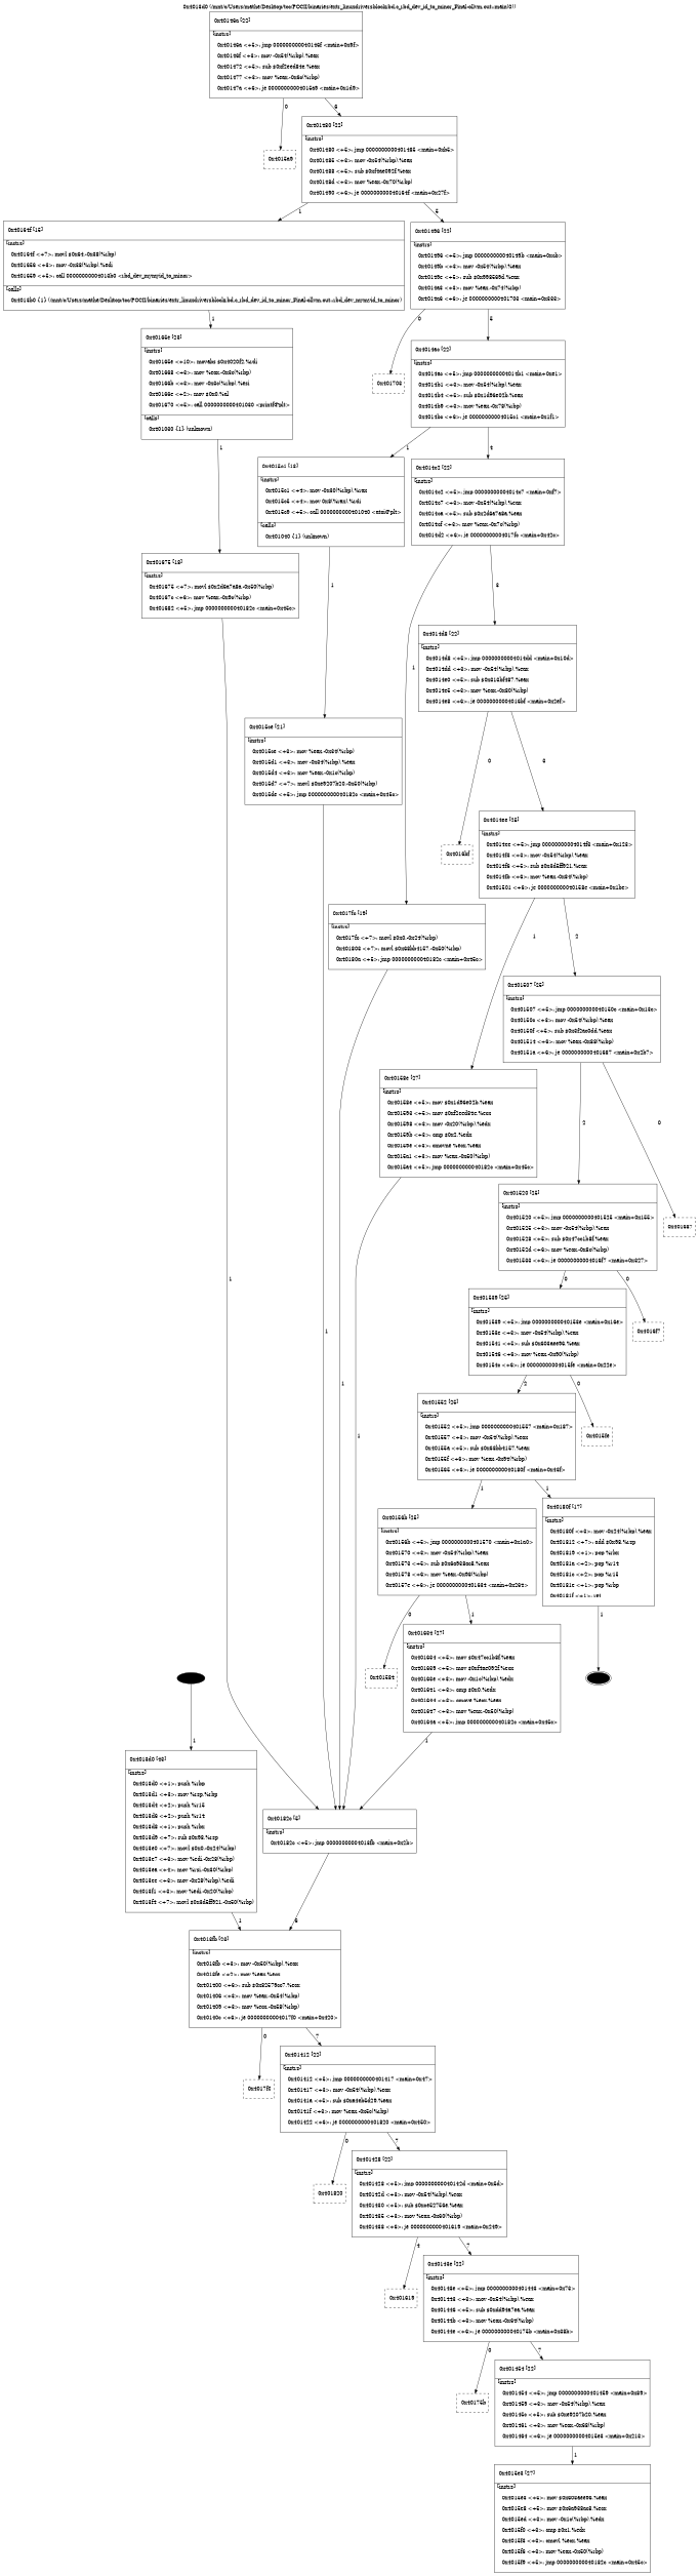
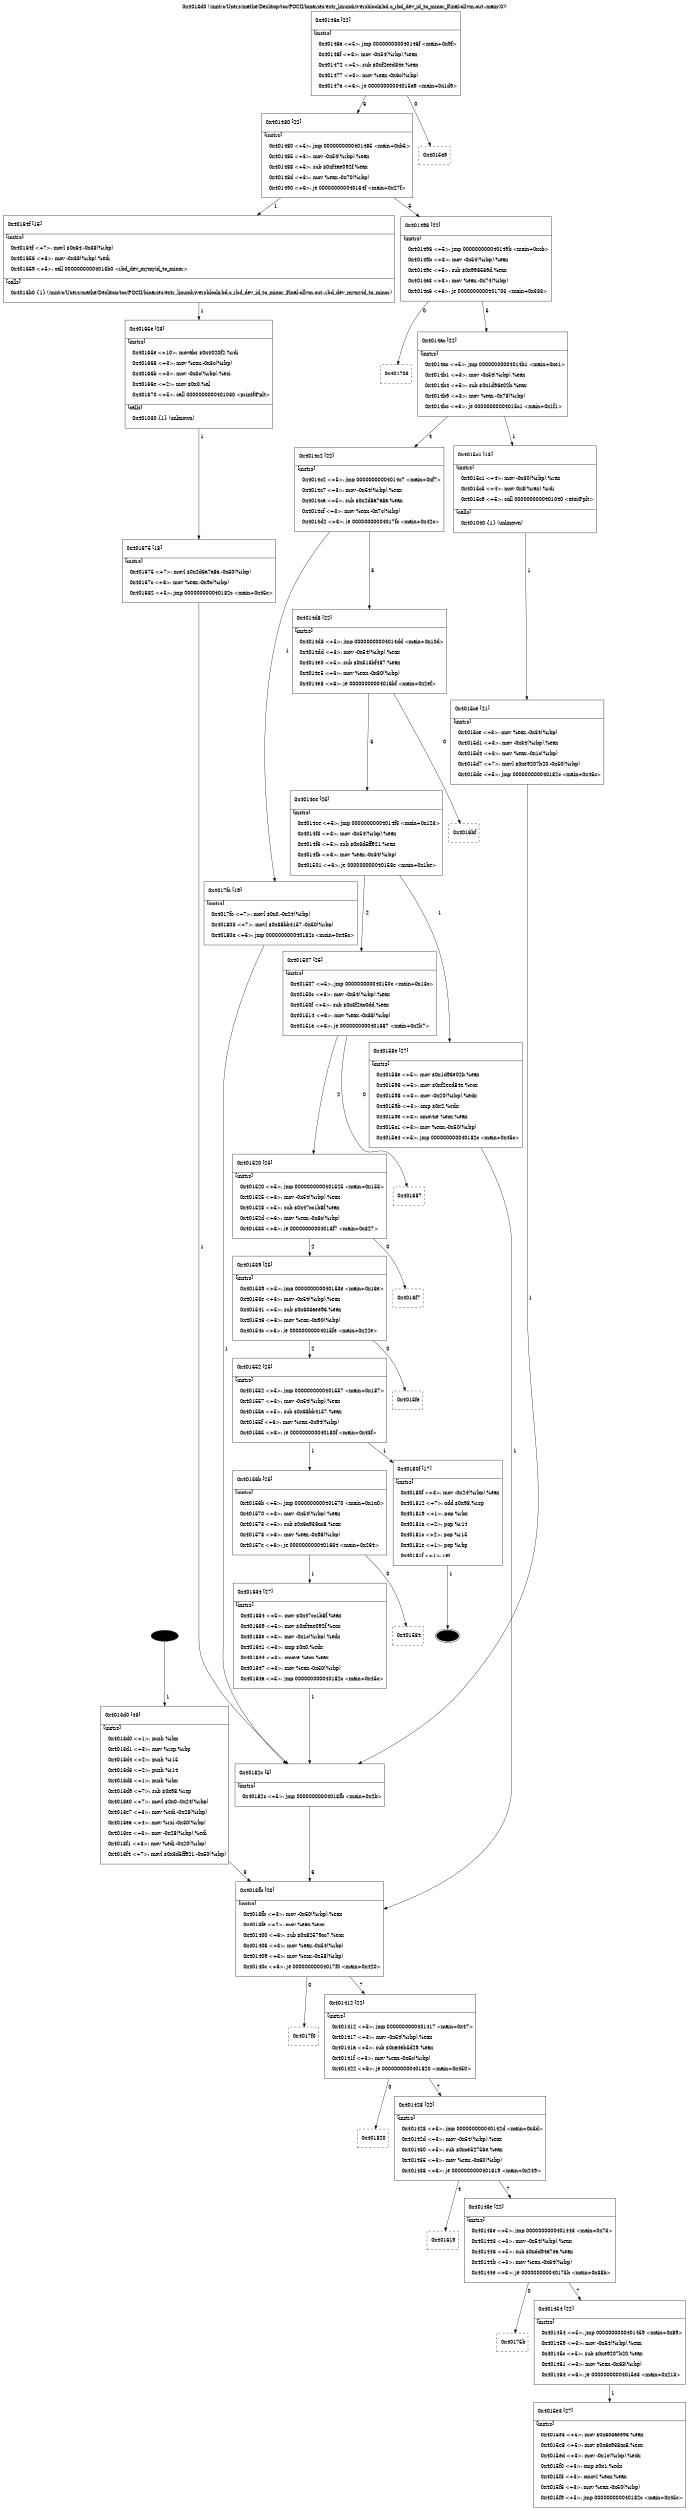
  digraph {
    label="0x4013d0 (/mnt/c/Users/mathe/Desktop/tcc/POCII/binaries/extr_linuxdriversblockrbd.c_rbd_dev_id_to_minor_Final-ollvm.out::main(0))"
    labelloc=t
    node [shape=record]
    Entry [fillcolor=black height=0.3 shape=ellipse style=filled width=0.3]
    n2 [label="{\n     0x4013d0 [43]\l\n     | [instrs]\l\n     &nbsp;&nbsp;0x4013d0 \<+1\>: push %rbp\l\n     &nbsp;&nbsp;0x4013d1 \<+3\>: mov %rsp,%rbp\l\n     &nbsp;&nbsp;0x4013d4 \<+2\>: push %r15\l\n     &nbsp;&nbsp;0x4013d6 \<+2\>: push %r14\l\n     &nbsp;&nbsp;0x4013d8 \<+1\>: push %rbx\l\n     &nbsp;&nbsp;0x4013d9 \<+7\>: sub $0x98,%rsp\l\n     &nbsp;&nbsp;0x4013e0 \<+7\>: movl $0x0,-0x24(%rbp)\l\n     &nbsp;&nbsp;0x4013e7 \<+3\>: mov %edi,-0x28(%rbp)\l\n     &nbsp;&nbsp;0x4013ea \<+4\>: mov %rsi,-0x30(%rbp)\l\n     &nbsp;&nbsp;0x4013ee \<+3\>: mov -0x28(%rbp),%edi\l\n     &nbsp;&nbsp;0x4013f1 \<+3\>: mov %edi,-0x20(%rbp)\l\n     &nbsp;&nbsp;0x4013f4 \<+7\>: movl $0x3d5ff921,-0x50(%rbp)\l\n  }"]
    n3 [label="{\n     0x4013fb [23]\l\n     | [instrs]\l\n     &nbsp;&nbsp;0x4013fb \<+3\>: mov -0x50(%rbp),%eax\l\n     &nbsp;&nbsp;0x4013fe \<+2\>: mov %eax,%ecx\l\n     &nbsp;&nbsp;0x401400 \<+6\>: sub $0x82579cc7,%ecx\l\n     &nbsp;&nbsp;0x401406 \<+3\>: mov %eax,-0x54(%rbp)\l\n     &nbsp;&nbsp;0x401409 \<+3\>: mov %ecx,-0x58(%rbp)\l\n     &nbsp;&nbsp;0x40140c \<+6\>: je 00000000004017f0 \<main+0x420\>\l\n  }"]
    n4 [label="{\n     0x4017f0\l\n  }" style=dashed]
    n5 [label="{\n     0x401412 [22]\l\n     | [instrs]\l\n     &nbsp;&nbsp;0x401412 \<+5\>: jmp 0000000000401417 \<main+0x47\>\l\n     &nbsp;&nbsp;0x401417 \<+3\>: mov -0x54(%rbp),%eax\l\n     &nbsp;&nbsp;0x40141a \<+5\>: sub $0xa4eb5d29,%eax\l\n     &nbsp;&nbsp;0x40141f \<+3\>: mov %eax,-0x5c(%rbp)\l\n     &nbsp;&nbsp;0x401422 \<+6\>: je 0000000000401820 \<main+0x450\>\l\n  }"]
    n6 [label="{\n     0x401820\l\n  }" style=dashed]
    n7 [label="{\n     0x401428 [22]\l\n     | [instrs]\l\n     &nbsp;&nbsp;0x401428 \<+5\>: jmp 000000000040142d \<main+0x5d\>\l\n     &nbsp;&nbsp;0x40142d \<+3\>: mov -0x54(%rbp),%eax\l\n     &nbsp;&nbsp;0x401430 \<+5\>: sub $0xce52756e,%eax\l\n     &nbsp;&nbsp;0x401435 \<+3\>: mov %eax,-0x60(%rbp)\l\n     &nbsp;&nbsp;0x401438 \<+6\>: je 0000000000401619 \<main+0x249\>\l\n  }"]
    n8 [label="{\n     0x401619\l\n  }" style=dashed]
    n9 [label="{\n     0x40143e [22]\l\n     | [instrs]\l\n     &nbsp;&nbsp;0x40143e \<+5\>: jmp 0000000000401443 \<main+0x73\>\l\n     &nbsp;&nbsp;0x401443 \<+3\>: mov -0x54(%rbp),%eax\l\n     &nbsp;&nbsp;0x401446 \<+5\>: sub $0xdd94a7ea,%eax\l\n     &nbsp;&nbsp;0x40144b \<+3\>: mov %eax,-0x64(%rbp)\l\n     &nbsp;&nbsp;0x40144e \<+6\>: je 000000000040175b \<main+0x38b\>\l\n  }"]
    Exit [fillcolor=black height=0.3 peripheries=2 shape=ellipse style=filled width=0.3]
    n11 [label="{\n     0x40175b\l\n  }" style=dashed]
    n12 [label="{\n     0x401454 [22]\l\n     | [instrs]\l\n     &nbsp;&nbsp;0x401454 \<+5\>: jmp 0000000000401459 \<main+0x89\>\l\n     &nbsp;&nbsp;0x401459 \<+3\>: mov -0x54(%rbp),%eax\l\n     &nbsp;&nbsp;0x40145c \<+5\>: sub $0xe9207b20,%eax\l\n     &nbsp;&nbsp;0x401461 \<+3\>: mov %eax,-0x68(%rbp)\l\n     &nbsp;&nbsp;0x401464 \<+6\>: je 00000000004015e3 \<main+0x213\>\l\n  }"]
    n13 [label="{\n     0x401675 [18]\l\n     | [instrs]\l\n     &nbsp;&nbsp;0x401675 \<+7\>: movl $0x2d6a7a8a,-0x50(%rbp)\l\n     &nbsp;&nbsp;0x40167c \<+6\>: mov %eax,-0x9c(%rbp)\l\n     &nbsp;&nbsp;0x401682 \<+5\>: jmp 000000000040182c \<main+0x45c\>\l\n  }"]
    n14 [label="{\n     0x40182c [5]\l\n     | [instrs]\l\n     &nbsp;&nbsp;0x40182c \<+5\>: jmp 00000000004013fb \<main+0x2b\>\l\n  }"]
    n15 [label="{\n     0x4015e3 [27]\l\n     | [instrs]\l\n     &nbsp;&nbsp;0x4015e3 \<+5\>: mov $0x603aee96,%eax\l\n     &nbsp;&nbsp;0x4015e8 \<+5\>: mov $0x6a938ac8,%ecx\l\n     &nbsp;&nbsp;0x4015ed \<+3\>: mov -0x1c(%rbp),%edx\l\n     &nbsp;&nbsp;0x4015f0 \<+3\>: cmp $0x1,%edx\l\n     &nbsp;&nbsp;0x4015f3 \<+3\>: cmovl %ecx,%eax\l\n     &nbsp;&nbsp;0x4015f6 \<+3\>: mov %eax,-0x50(%rbp)\l\n     &nbsp;&nbsp;0x4015f9 \<+5\>: jmp 000000000040182c \<main+0x45c\>\l\n  }"]
    n16 [label="{\n     0x40165e [23]\l\n     | [instrs]\l\n     &nbsp;&nbsp;0x40165e \<+10\>: movabs $0x4020f2,%rdi\l\n     &nbsp;&nbsp;0x401668 \<+3\>: mov %eax,-0x3c(%rbp)\l\n     &nbsp;&nbsp;0x40166b \<+3\>: mov -0x3c(%rbp),%esi\l\n     &nbsp;&nbsp;0x40166e \<+2\>: mov $0x0,%al\l\n     &nbsp;&nbsp;0x401670 \<+5\>: call 0000000000401030 \<printf@plt\>\l\n     | [calls]\l\n     &nbsp;&nbsp;0x401030 \{1\} (unknown)\l\n  }"]
    n17 [label="{\n     0x40146a [22]\l\n     | [instrs]\l\n     &nbsp;&nbsp;0x40146a \<+5\>: jmp 000000000040146f \<main+0x9f\>\l\n     &nbsp;&nbsp;0x40146f \<+3\>: mov -0x54(%rbp),%eax\l\n     &nbsp;&nbsp;0x401472 \<+5\>: sub $0xf2eed84e,%eax\l\n     &nbsp;&nbsp;0x401477 \<+3\>: mov %eax,-0x6c(%rbp)\l\n     &nbsp;&nbsp;0x40147a \<+6\>: je 00000000004015a9 \<main+0x1d9\>\l\n  }"]
    n18 [label="{\n     0x4015a9\l\n  }" style=dashed]
    n19 [label="{\n     0x401480 [22]\l\n     | [instrs]\l\n     &nbsp;&nbsp;0x401480 \<+5\>: jmp 0000000000401485 \<main+0xb5\>\l\n     &nbsp;&nbsp;0x401485 \<+3\>: mov -0x54(%rbp),%eax\l\n     &nbsp;&nbsp;0x401488 \<+5\>: sub $0xf4ae092f,%eax\l\n     &nbsp;&nbsp;0x40148d \<+3\>: mov %eax,-0x70(%rbp)\l\n     &nbsp;&nbsp;0x401490 \<+6\>: je 000000000040164f \<main+0x27f\>\l\n  }"]
    n20 [label="{\n     0x401584\l\n  }" style=dashed]
    n21 [label="{\n     0x40164f [15]\l\n     | [instrs]\l\n     &nbsp;&nbsp;0x40164f \<+7\>: movl $0x64,-0x38(%rbp)\l\n     &nbsp;&nbsp;0x401656 \<+3\>: mov -0x38(%rbp),%edi\l\n     &nbsp;&nbsp;0x401659 \<+5\>: call 00000000004013b0 \<rbd_dev_mymyid_to_minor\>\l\n     | [calls]\l\n     &nbsp;&nbsp;0x4013b0 \{1\} (/mnt/c/Users/mathe/Desktop/tcc/POCII/binaries/extr_linuxdriversblockrbd.c_rbd_dev_id_to_minor_Final-ollvm.out::rbd_dev_mymyid_to_minor)\l\n  }"]
    n22 [label="{\n     0x401496 [22]\l\n     | [instrs]\l\n     &nbsp;&nbsp;0x401496 \<+5\>: jmp 000000000040149b \<main+0xcb\>\l\n     &nbsp;&nbsp;0x40149b \<+3\>: mov -0x54(%rbp),%eax\l\n     &nbsp;&nbsp;0x40149e \<+5\>: sub $0x998569d,%eax\l\n     &nbsp;&nbsp;0x4014a3 \<+3\>: mov %eax,-0x74(%rbp)\l\n     &nbsp;&nbsp;0x4014a6 \<+6\>: je 0000000000401703 \<main+0x333\>\l\n  }"]
    n23 [label="{\n     0x401634 [27]\l\n     | [instrs]\l\n     &nbsp;&nbsp;0x401634 \<+5\>: mov $0x47cc1b8f,%eax\l\n     &nbsp;&nbsp;0x401639 \<+5\>: mov $0xf4ae092f,%ecx\l\n     &nbsp;&nbsp;0x40163e \<+3\>: mov -0x1c(%rbp),%edx\l\n     &nbsp;&nbsp;0x401641 \<+3\>: cmp $0x0,%edx\l\n     &nbsp;&nbsp;0x401644 \<+3\>: cmove %ecx,%eax\l\n     &nbsp;&nbsp;0x401647 \<+3\>: mov %eax,-0x50(%rbp)\l\n     &nbsp;&nbsp;0x40164a \<+5\>: jmp 000000000040182c \<main+0x45c\>\l\n  }"]
    n24 [label="{\n     0x401703\l\n  }" style=dashed]
    n25 [label="{\n     0x4014ac [22]\l\n     | [instrs]\l\n     &nbsp;&nbsp;0x4014ac \<+5\>: jmp 00000000004014b1 \<main+0xe1\>\l\n     &nbsp;&nbsp;0x4014b1 \<+3\>: mov -0x54(%rbp),%eax\l\n     &nbsp;&nbsp;0x4014b4 \<+5\>: sub $0x1d96e02b,%eax\l\n     &nbsp;&nbsp;0x4014b9 \<+3\>: mov %eax,-0x78(%rbp)\l\n     &nbsp;&nbsp;0x4014bc \<+6\>: je 00000000004015c1 \<main+0x1f1\>\l\n  }"]
    n26 [label="{\n     0x40156b [25]\l\n     | [instrs]\l\n     &nbsp;&nbsp;0x40156b \<+5\>: jmp 0000000000401570 \<main+0x1a0\>\l\n     &nbsp;&nbsp;0x401570 \<+3\>: mov -0x54(%rbp),%eax\l\n     &nbsp;&nbsp;0x401573 \<+5\>: sub $0x6a938ac8,%eax\l\n     &nbsp;&nbsp;0x401578 \<+6\>: mov %eax,-0x98(%rbp)\l\n     &nbsp;&nbsp;0x40157e \<+6\>: je 0000000000401634 \<main+0x264\>\l\n  }"]
    n27 [label="{\n     0x4015c1 [13]\l\n     | [instrs]\l\n     &nbsp;&nbsp;0x4015c1 \<+4\>: mov -0x30(%rbp),%rax\l\n     &nbsp;&nbsp;0x4015c5 \<+4\>: mov 0x8(%rax),%rdi\l\n     &nbsp;&nbsp;0x4015c9 \<+5\>: call 0000000000401040 \<atoi@plt\>\l\n     | [calls]\l\n     &nbsp;&nbsp;0x401040 \{1\} (unknown)\l\n  }"]
    n28 [label="{\n     0x4014c2 [22]\l\n     | [instrs]\l\n     &nbsp;&nbsp;0x4014c2 \<+5\>: jmp 00000000004014c7 \<main+0xf7\>\l\n     &nbsp;&nbsp;0x4014c7 \<+3\>: mov -0x54(%rbp),%eax\l\n     &nbsp;&nbsp;0x4014ca \<+5\>: sub $0x2d6a7a8a,%eax\l\n     &nbsp;&nbsp;0x4014cf \<+3\>: mov %eax,-0x7c(%rbp)\l\n     &nbsp;&nbsp;0x4014d2 \<+6\>: je 00000000004017fc \<main+0x42c\>\l\n  }"]
    n29 [label="{\n     0x40180f [17]\l\n     | [instrs]\l\n     &nbsp;&nbsp;0x40180f \<+3\>: mov -0x24(%rbp),%eax\l\n     &nbsp;&nbsp;0x401812 \<+7\>: add $0x98,%rsp\l\n     &nbsp;&nbsp;0x401819 \<+1\>: pop %rbx\l\n     &nbsp;&nbsp;0x40181a \<+2\>: pop %r14\l\n     &nbsp;&nbsp;0x40181c \<+2\>: pop %r15\l\n     &nbsp;&nbsp;0x40181e \<+1\>: pop %rbp\l\n     &nbsp;&nbsp;0x40181f \<+1\>: ret\l\n  }"]
    n30 [label="{\n     0x4015ce [21]\l\n     | [instrs]\l\n     &nbsp;&nbsp;0x4015ce \<+3\>: mov %eax,-0x34(%rbp)\l\n     &nbsp;&nbsp;0x4015d1 \<+3\>: mov -0x34(%rbp),%eax\l\n     &nbsp;&nbsp;0x4015d4 \<+3\>: mov %eax,-0x1c(%rbp)\l\n     &nbsp;&nbsp;0x4015d7 \<+7\>: movl $0xe9207b20,-0x50(%rbp)\l\n     &nbsp;&nbsp;0x4015de \<+5\>: jmp 000000000040182c \<main+0x45c\>\l\n  }"]
    n31 [label="{\n     0x4017fc [19]\l\n     | [instrs]\l\n     &nbsp;&nbsp;0x4017fc \<+7\>: movl $0x0,-0x24(%rbp)\l\n     &nbsp;&nbsp;0x401803 \<+7\>: movl $0x68bb4157,-0x50(%rbp)\l\n     &nbsp;&nbsp;0x40180a \<+5\>: jmp 000000000040182c \<main+0x45c\>\l\n  }"]
    n32 [label="{\n     0x4014d8 [22]\l\n     | [instrs]\l\n     &nbsp;&nbsp;0x4014d8 \<+5\>: jmp 00000000004014dd \<main+0x10d\>\l\n     &nbsp;&nbsp;0x4014dd \<+3\>: mov -0x54(%rbp),%eax\l\n     &nbsp;&nbsp;0x4014e0 \<+5\>: sub $0x313bf487,%eax\l\n     &nbsp;&nbsp;0x4014e5 \<+3\>: mov %eax,-0x80(%rbp)\l\n     &nbsp;&nbsp;0x4014e8 \<+6\>: je 00000000004016bf \<main+0x2ef\>\l\n  }"]
    n33 [label="{\n     0x401552 [25]\l\n     | [instrs]\l\n     &nbsp;&nbsp;0x401552 \<+5\>: jmp 0000000000401557 \<main+0x187\>\l\n     &nbsp;&nbsp;0x401557 \<+3\>: mov -0x54(%rbp),%eax\l\n     &nbsp;&nbsp;0x40155a \<+5\>: sub $0x68bb4157,%eax\l\n     &nbsp;&nbsp;0x40155f \<+6\>: mov %eax,-0x94(%rbp)\l\n     &nbsp;&nbsp;0x401565 \<+6\>: je 000000000040180f \<main+0x43f\>\l\n  }"]
    n34 [label="{\n     0x4016bf\l\n  }" style=dashed]
    n35 [label="{\n     0x4014ee [25]\l\n     | [instrs]\l\n     &nbsp;&nbsp;0x4014ee \<+5\>: jmp 00000000004014f3 \<main+0x123\>\l\n     &nbsp;&nbsp;0x4014f3 \<+3\>: mov -0x54(%rbp),%eax\l\n     &nbsp;&nbsp;0x4014f6 \<+5\>: sub $0x3d5ff921,%eax\l\n     &nbsp;&nbsp;0x4014fb \<+6\>: mov %eax,-0x84(%rbp)\l\n     &nbsp;&nbsp;0x401501 \<+6\>: je 000000000040158e \<main+0x1be\>\l\n  }"]
    n36 [label="{\n     0x4015fe\l\n  }" style=dashed]
    n37 [label="{\n     0x40158e [27]\l\n     | [instrs]\l\n     &nbsp;&nbsp;0x40158e \<+5\>: mov $0x1d96e02b,%eax\l\n     &nbsp;&nbsp;0x401593 \<+5\>: mov $0xf2eed84e,%ecx\l\n     &nbsp;&nbsp;0x401598 \<+3\>: mov -0x20(%rbp),%edx\l\n     &nbsp;&nbsp;0x40159b \<+3\>: cmp $0x2,%edx\l\n     &nbsp;&nbsp;0x40159e \<+3\>: cmovne %ecx,%eax\l\n     &nbsp;&nbsp;0x4015a1 \<+3\>: mov %eax,-0x50(%rbp)\l\n     &nbsp;&nbsp;0x4015a4 \<+5\>: jmp 000000000040182c \<main+0x45c\>\l\n  }"]
    n38 [label="{\n     0x401507 [25]\l\n     | [instrs]\l\n     &nbsp;&nbsp;0x401507 \<+5\>: jmp 000000000040150c \<main+0x13c\>\l\n     &nbsp;&nbsp;0x40150c \<+3\>: mov -0x54(%rbp),%eax\l\n     &nbsp;&nbsp;0x40150f \<+5\>: sub $0x3f2ac0dd,%eax\l\n     &nbsp;&nbsp;0x401514 \<+6\>: mov %eax,-0x88(%rbp)\l\n     &nbsp;&nbsp;0x40151a \<+6\>: je 0000000000401687 \<main+0x2b7\>\l\n  }"]
    n39 [label="{\n     0x401539 [25]\l\n     | [instrs]\l\n     &nbsp;&nbsp;0x401539 \<+5\>: jmp 000000000040153e \<main+0x16e\>\l\n     &nbsp;&nbsp;0x40153e \<+3\>: mov -0x54(%rbp),%eax\l\n     &nbsp;&nbsp;0x401541 \<+5\>: sub $0x603aee96,%eax\l\n     &nbsp;&nbsp;0x401546 \<+6\>: mov %eax,-0x90(%rbp)\l\n     &nbsp;&nbsp;0x40154c \<+6\>: je 00000000004015fe \<main+0x22e\>\l\n  }"]
    n40 [label="{\n     0x401520 [25]\l\n     | [instrs]\l\n     &nbsp;&nbsp;0x401520 \<+5\>: jmp 0000000000401525 \<main+0x155\>\l\n     &nbsp;&nbsp;0x401525 \<+3\>: mov -0x54(%rbp),%eax\l\n     &nbsp;&nbsp;0x401528 \<+5\>: sub $0x47cc1b8f,%eax\l\n     &nbsp;&nbsp;0x40152d \<+6\>: mov %eax,-0x8c(%rbp)\l\n     &nbsp;&nbsp;0x401533 \<+6\>: je 00000000004016f7 \<main+0x327\>\l\n  }"]
    n41 [label="{\n     0x401687\l\n  }" style=dashed]
    n42 [label="{\n     0x4016f7\l\n  }" style=dashed]
    Entry -> n2 [label=" 1"]
-   n2 -> n3 [label=" 1"]
+   n2 -> n3 [label=" 3"]
    n3 -> n4 [label=" 0"]
    n3 -> n5 [label=" 7"]
    n5 -> n6 [label=" 0"]
    n5 -> n7 [label=" 7"]
    n7 -> n8 [label=" 4"]
    n7 -> n9 [label=" 7"]
    n9 -> n11 [label=" 0"]
    n9 -> n12 [label=" 7"]
    n12 -> n15 [label=" 1"]
    n13 -> n14 [label=" 1"]
    n14 -> n3 [label=" 6"]
    n16 -> n13 [label=" 1"]
    n17 -> n18 [label=" 0"]
    n17 -> n19 [label=" 6"]
    n19 -> n21 [label=" 1"]
    n19 -> n22 [label=" 5"]
    n21 -> n16 [label=" 1"]
    n22 -> n24 [label=" 0"]
    n22 -> n25 [label=" 5"]
    n23 -> n14 [label=" 1"]
    n25 -> n27 [label=" 1"]
    n25 -> n28 [label=" 4"]
    n26 -> n20 [label=" 0"]
    n26 -> n23 [label=" 1"]
    n27 -> n30 [label=" 1"]
    n28 -> n31 [label=" 1"]
    n28 -> n32 [label=" 3"]
    n29 -> Exit [label=" 1"]
    n30 -> n14 [label=" 1"]
    n31 -> n14 [label=" 1"]
    n32 -> n34 [label=" 0"]
    n32 -> n35 [label=" 3"]
    n33 -> n26 [label=" 1"]
    n33 -> n29 [label=" 1"]
    n35 -> n37 [label=" 1"]
    n35 -> n38 [label=" 2"]
-   n37 -> n14 [label=" 1"]
+   n37 -> n3 [label=" 1"]
    n38 -> n40 [label=" 2"]
    n38 -> n41 [label=" 0"]
    n39 -> n33 [label=" 2"]
    n39 -> n36 [label=" 0"]
-   n40 -> n39 [label=" 0"]
+   n40 -> n39 [label=" 2"]
    n40 -> n42 [label=" 0"]
  }
